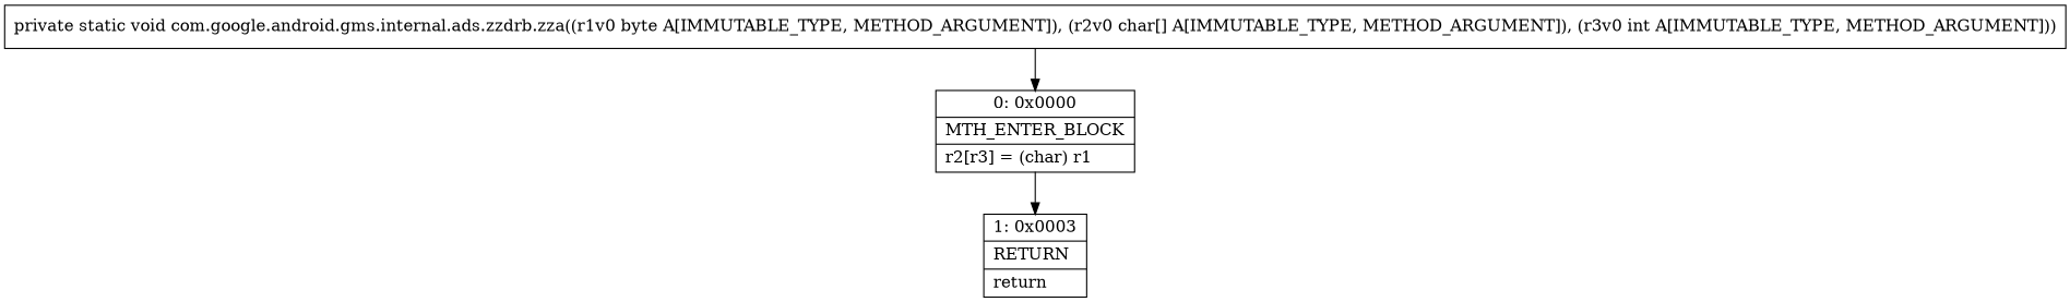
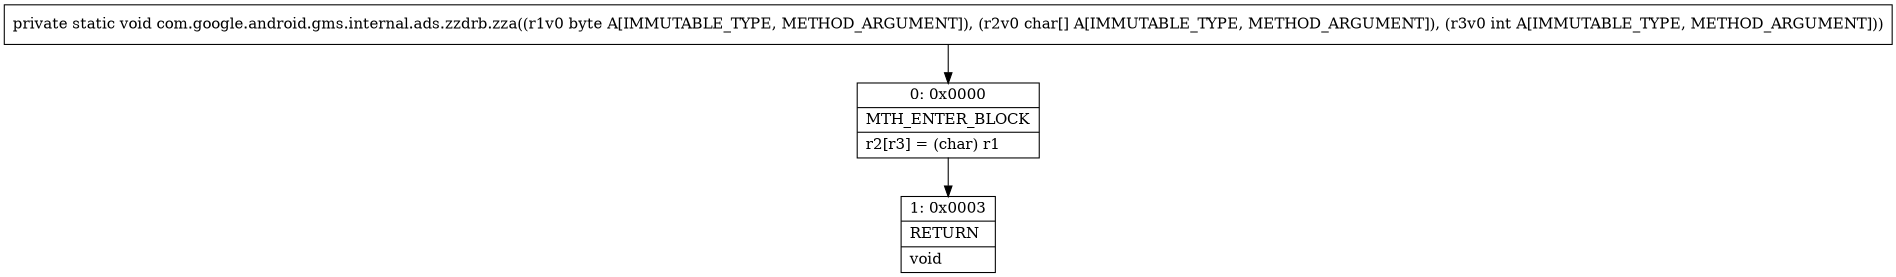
  digraph {
    node [shape=record]
    n1 [label="{0\:\ 0x0000|MTH_ENTER_BLOCK\l|r2[r3] = (char) r1\l}"]
-   n2 [label="{1\:\ 0x0003|RETURN\l|return\l}"]
+   n2 [label="{1\:\ 0x0003|RETURN\l|void\l}"]
    n3 [label="{private static void com.google.android.gms.internal.ads.zzdrb.zza((r1v0 byte A[IMMUTABLE_TYPE, METHOD_ARGUMENT]), (r2v0 char[] A[IMMUTABLE_TYPE, METHOD_ARGUMENT]), (r3v0 int A[IMMUTABLE_TYPE, METHOD_ARGUMENT])) }"]
    n1 -> n2
    n3 -> n1
  }
